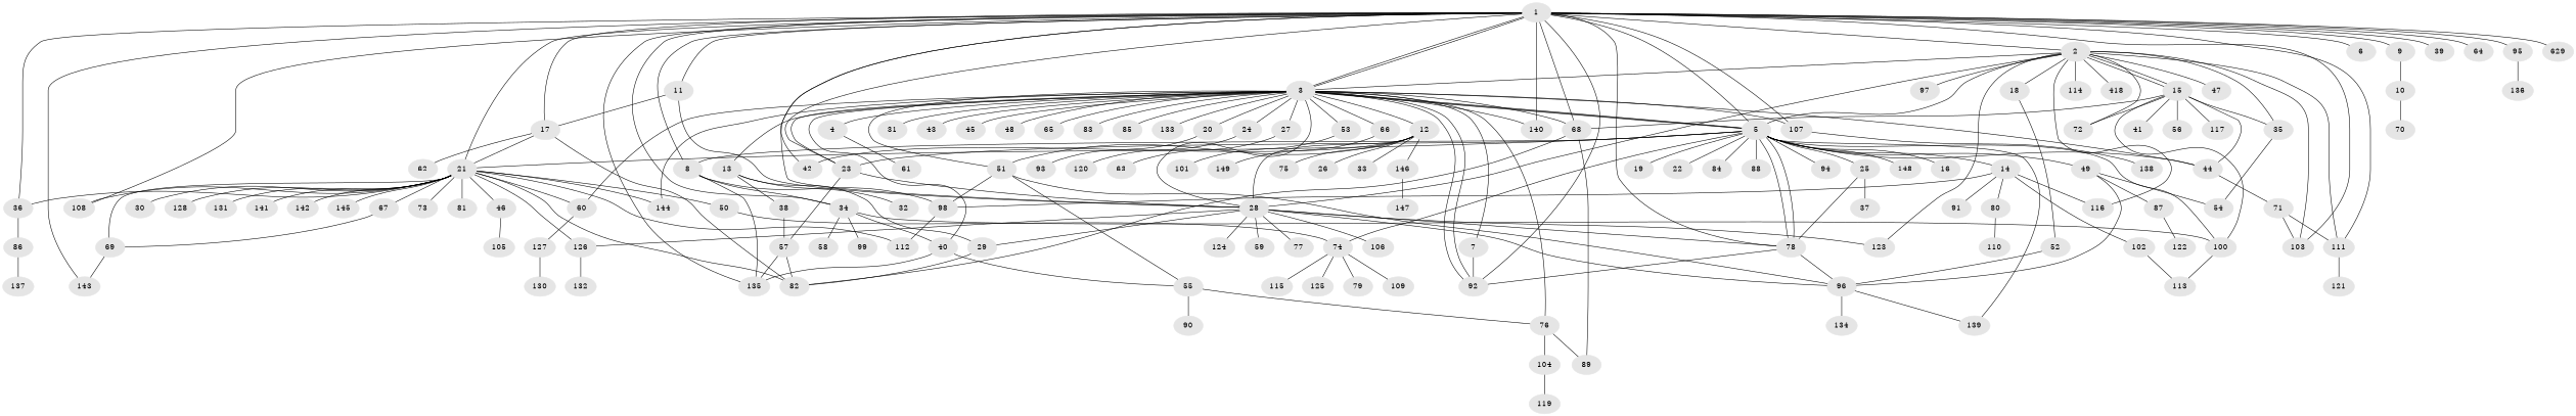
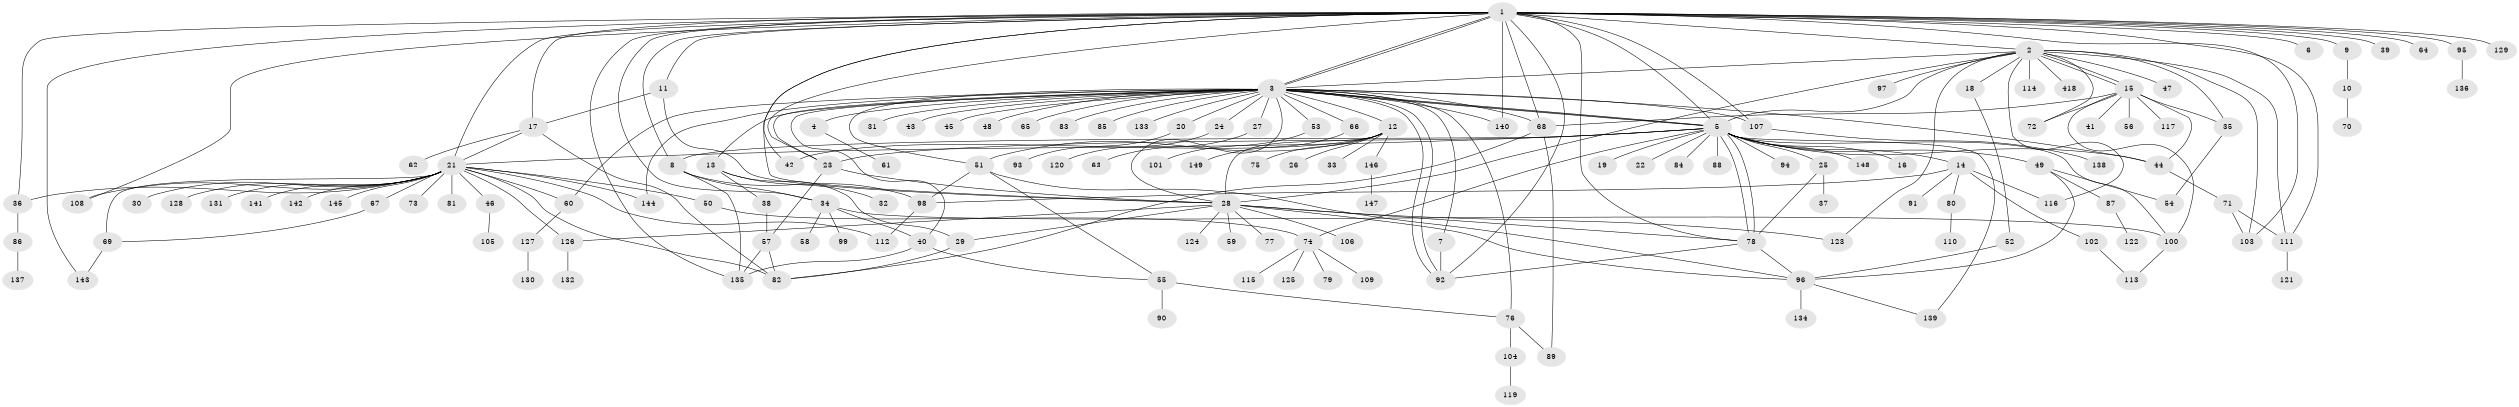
  graph {
    node [color=gray90 style=filled]
    1
    2
    3
    5
    6
    8
    9
    11
    17
    21
    23
    28
    34
    36
    39
    42
    64
    68
    78
    92
    95
    103
    107
    108
    111
-   129 [label=629]
+   129
    135
    140
    143
    15
    18
    35
    47
    72
    97
    114
    116
    n38 [label=418]
    123
    4
    7
    12
    13
    20
    24
    27
    31
    40
    43
    44
    45
    48
    51
    53
    60
    65
    66
    76
    83
    85
    133
    144
    14
    16
    19
    22
    25
    49
    74
    84
    88
    94
    100
    139
    148
    98
    10
    41
    56
    117
    62
    82
    30
    46
    50
    67
    69
    73
    81
    112
    126
    128
    131
    141
    142
    145
    57
    29
    59
    77
    96
    106
    124
    58
    99
    86
    89
    136
    138
    121
    52
    54
    61
    26
    33
    75
    146
    32
    38
    93
    120
    63
    55
    71
    101
    127
    149
    104
    80
    91
    102
    37
    87
    79
    109
    115
    125
    113
    70
    147
    110
    105
    132
    134
    137
    90
    122
    130
    119
    1 -- 2
    1 -- 3
    1 -- 3
    1 -- 5
    1 -- 6
    1 -- 8
    1 -- 9
    1 -- 11
    1 -- 17
    1 -- 21
    1 -- 23
    1 -- 28
    1 -- 34
    1 -- 36
    1 -- 39
    1 -- 42
    1 -- 64
    1 -- 68
    1 -- 78
    1 -- 92
    1 -- 95
    1 -- 103
    1 -- 107
    1 -- 108
    1 -- 111
    1 -- 129
    1 -- 135
    1 -- 140
    1 -- 143
    2 -- 3
    2 -- 5
    2 -- 28
    2 -- 103
    2 -- 111
    2 -- 15
    2 -- 15
    2 -- 18
    2 -- 35
    2 -- 47
    2 -- 72
    2 -- 97
    2 -- 114
    2 -- 116
    2 -- n38
    2 -- 123
    3 -- 5
    3 -- 5
    3 -- 5
    3 -- 23
    3 -- 28
    3 -- 68
    3 -- 92
    3 -- 92
    3 -- 107
    3 -- 140
    3 -- 4
    3 -- 7
    3 -- 12
    3 -- 13
    3 -- 20
    3 -- 24
    3 -- 27
    3 -- 31
    3 -- 40
    3 -- 43
    3 -- 44
    3 -- 45
    3 -- 48
    3 -- 51
    3 -- 53
    3 -- 60
    3 -- 65
    3 -- 66
    3 -- 76
    3 -- 83
    3 -- 85
    3 -- 133
    3 -- 144
    5 -- 8
    5 -- 21
    5 -- 23
    5 -- 78
    5 -- 78
    5 -- 44
    5 -- 14
    5 -- 16
    5 -- 19
    5 -- 22
    5 -- 25
    5 -- 49
    5 -- 74
    5 -- 84
    5 -- 88
    5 -- 94
    5 -- 100
    5 -- 139
    5 -- 148
    8 -- 34
    8 -- 135
    8 -- 98
    9 -- 10
    11 -- 17
    11 -- 28
    17 -- 21
    17 -- 62
    17 -- 82
    21 -- 36
    21 -- 108
    21 -- 60
    21 -- 144
    21 -- 82
    21 -- 30
    21 -- 46
    21 -- 50
    21 -- 67
    21 -- 69
    21 -- 73
    21 -- 81
    21 -- 112
    21 -- 126
    21 -- 128
    21 -- 131
    21 -- 141
    21 -- 142
    21 -- 145
    23 -- 28
    23 -- 57
    28 -- 78
    28 -- 123
    28 -- 126
    28 -- 29
    28 -- 59
    28 -- 77
    28 -- 96
    28 -- 106
    28 -- 124
    34 -- 40
    34 -- 100
    34 -- 58
    34 -- 99
    36 -- 86
    68 -- 82
    68 -- 89
    78 -- 92
    78 -- 96
    95 -- 136
    107 -- 138
    111 -- 121
    15 -- 68
    15 -- 35
    15 -- 72
    15 -- 44
    15 -- 100
    15 -- 41
    15 -- 56
    15 -- 117
    18 -- 52
    35 -- 54
    4 -- 61
    7 -- 92
    12 -- 28
    12 -- 42
    12 -- 51
    12 -- 26
    12 -- 33
    12 -- 75
    12 -- 146
    13 -- 29
    13 -- 32
    13 -- 38
    20 -- 93
    24 -- 120
    27 -- 63
    40 -- 135
    40 -- 55
    44 -- 71
    51 -- 98
    51 -- 96
    51 -- 55
    53 -- 101
    60 -- 127
    66 -- 149
    76 -- 89
    76 -- 104
    14 -- 116
    14 -- 98
    14 -- 80
    14 -- 91
    14 -- 102
    25 -- 78
    25 -- 37
    49 -- 96
    49 -- 54
    49 -- 87
    74 -- 79
    74 -- 109
    74 -- 115
    74 -- 125
    100 -- 113
    98 -- 112
    10 -- 70
    46 -- 105
    50 -- 74
    67 -- 69
    69 -- 143
    126 -- 132
    57 -- 135
    57 -- 82
    29 -- 82
    96 -- 139
    96 -- 134
    86 -- 137
    52 -- 96
    146 -- 147
    38 -- 57
    55 -- 76
    55 -- 90
    71 -- 103
    71 -- 111
    127 -- 130
    104 -- 119
    80 -- 110
    102 -- 113
    87 -- 122
  }
